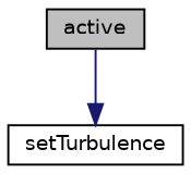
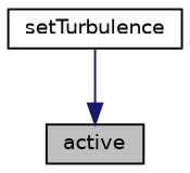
  digraph {
    rankdir=TB
    node [color=black fontname=Helvetica fontsize=10 shape=record]
    n1 [fillcolor=grey75 fontcolor=black height=0.2 label=active style=filled width=0.4]
    n2 [height=0.2 label=setTurbulence width=0.4]
-   n1 -> n2 [color=midnightblue fontname=Helvetica fontsize=10 labelfontname=Helvetica labelfontsize=10 style=solid]
+   n2 -> n1 [color=midnightblue fontname=Helvetica fontsize=10 labelfontname=Helvetica labelfontsize=10 style=solid]
  }
